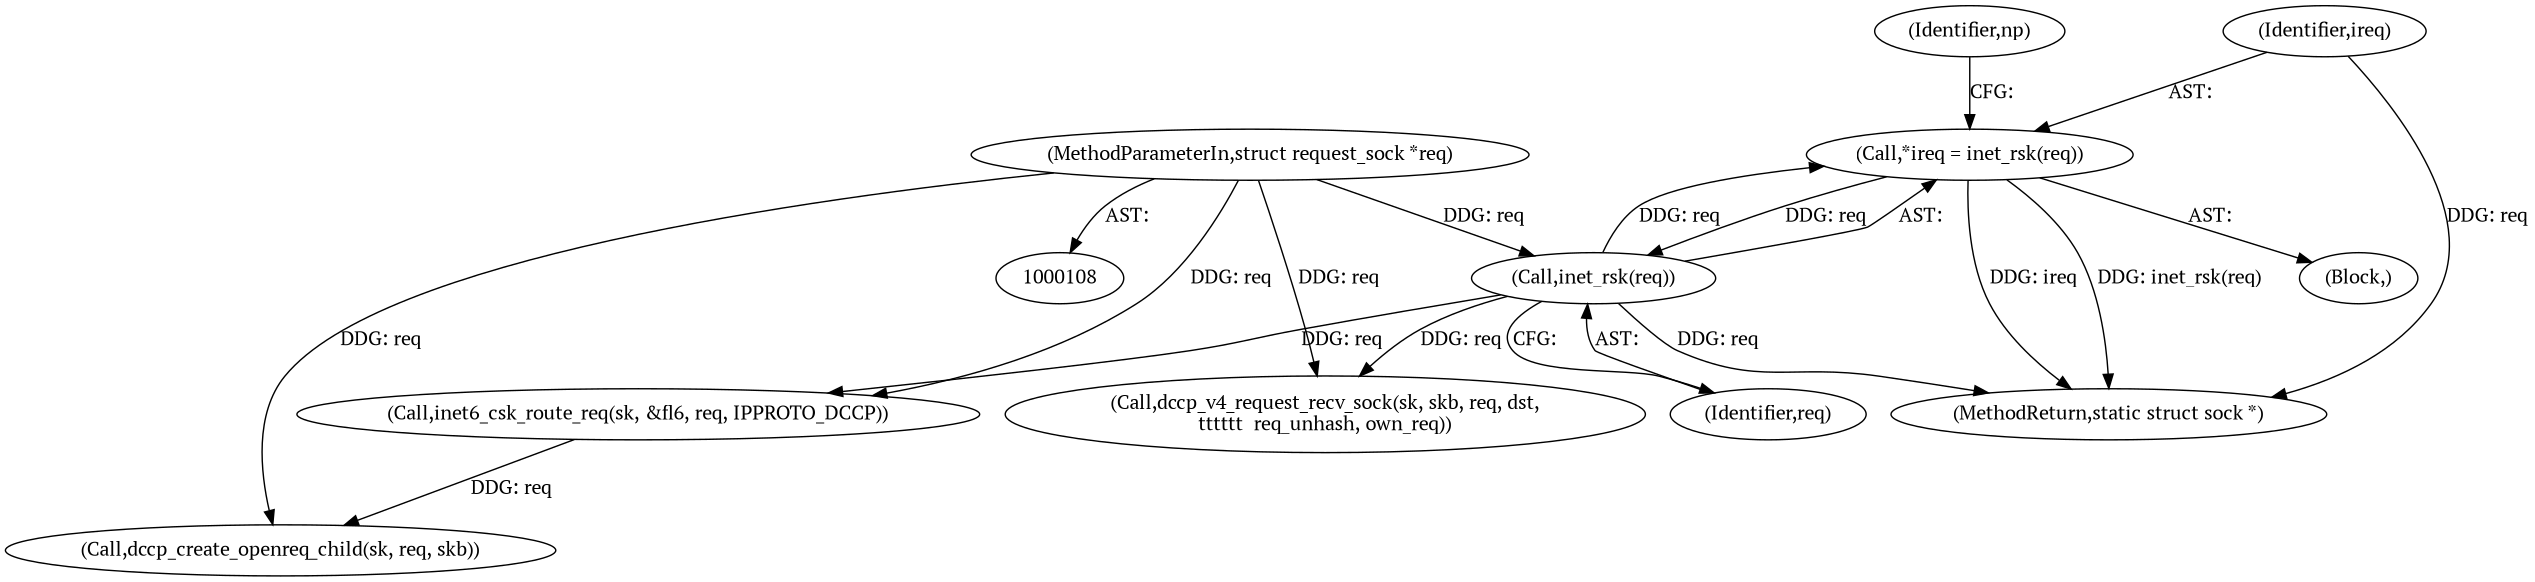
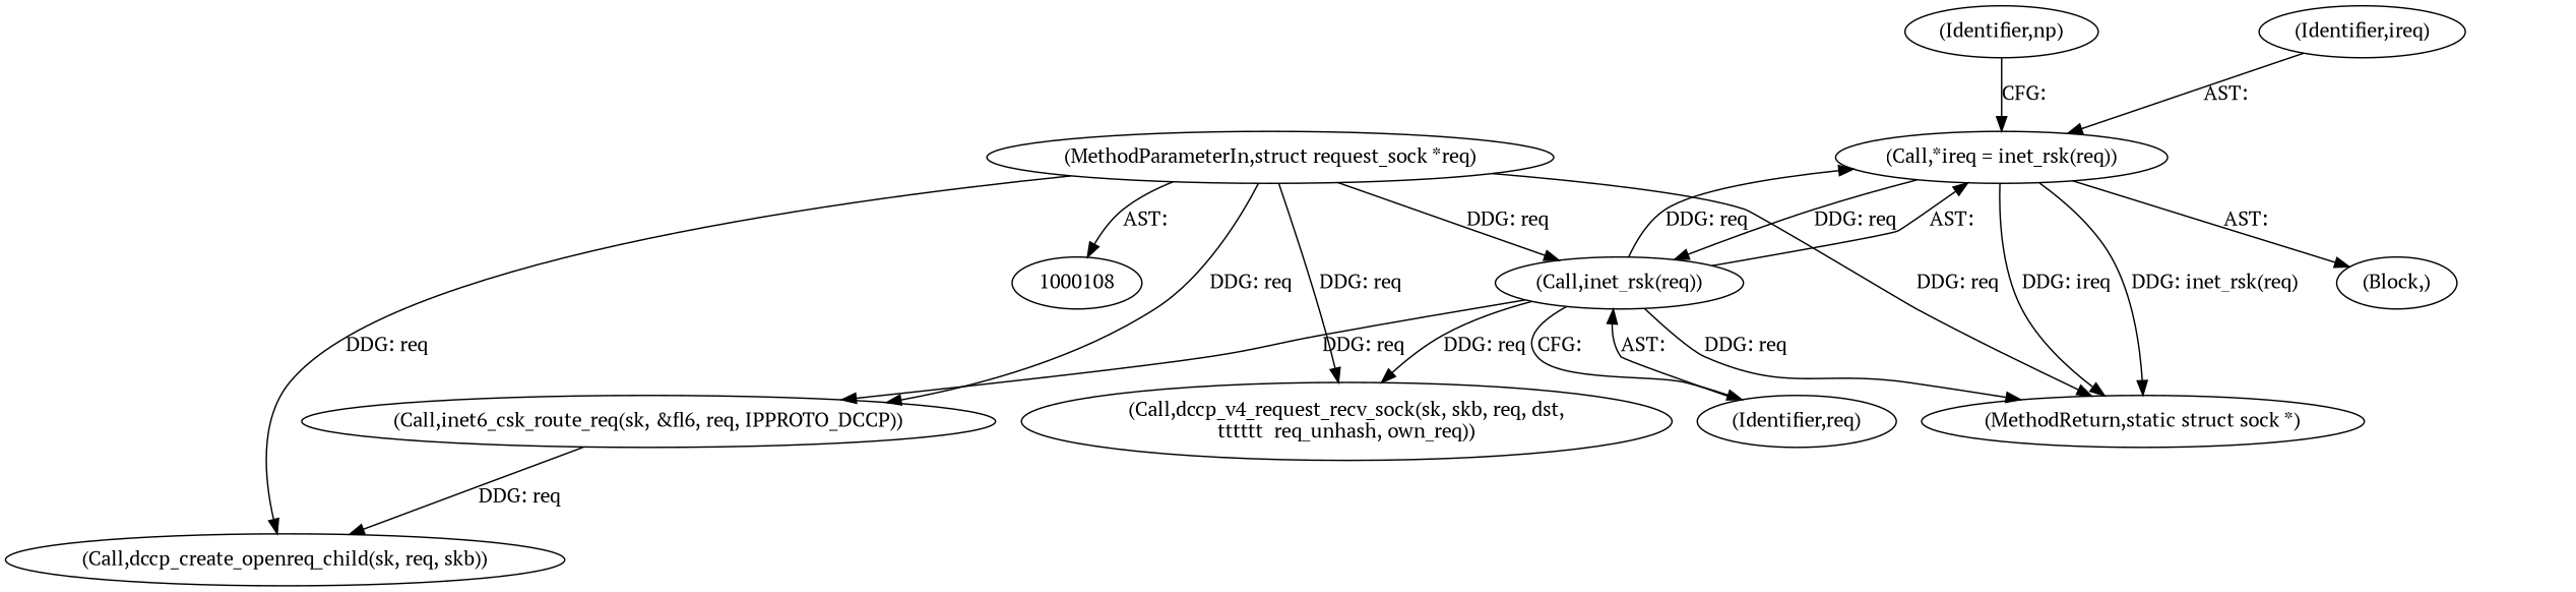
  digraph {
    fontname="PT Serif"
    node [fontname="PT Serif"]
    edge [fontname="PT Serif"]
    n1 [label="(Call,*ireq = inet_rsk(req))"]
    n2 [label="(Call,inet_rsk(req))"]
    n3 [label="(Block,)"]
    n4 [label="(MethodReturn,static struct sock *)"]
    n5 [label="(Identifier,req)"]
    n6 [label="(Call,inet6_csk_route_req(sk, &fl6, req, IPPROTO_DCCP))"]
    n7 [label="(Call,dccp_v4_request_recv_sock(sk, skb, req, dst,\n\t\t\t\t\t\t  req_unhash, own_req))"]
    n8 [label="(Call,dccp_create_openreq_child(sk, req, skb))"]
    n9 [label="(MethodParameterIn,struct request_sock *req)"]
    1000108
    n11 [label="(Identifier,ireq)"]
    n12 [label="(Identifier,np)"]
    n1 -> n2 [label="DDG: req"]
    n1 -> n3 [label="AST: "]
    n1 -> n4 [label="DDG: ireq"]
    n1 -> n4 [label="DDG: inet_rsk(req)"]
    n2 -> n1 [label="AST: "]
    n2 -> n1 [label="DDG: req"]
    n2 -> n4 [label="DDG: req"]
    n2 -> n5 [label="CFG: "]
    n2 -> n6 [label="DDG: req"]
    n2 -> n7 [label="DDG: req"]
    n5 -> n2 [label="AST: "]
    n6 -> n8 [label="DDG: req"]
    n9 -> n2 [label="DDG: req"]
-   n11 -> n4 [label="DDG: req"]
+   n9 -> n4 [label="DDG: req"]
    n9 -> n6 [label="DDG: req"]
    n9 -> n7 [label="DDG: req"]
    n9 -> n8 [label="DDG: req"]
    n9 -> 1000108 [label="AST: "]
    n11 -> n1 [label="AST: "]
    n12 -> n1 [label="CFG: "]
  }
